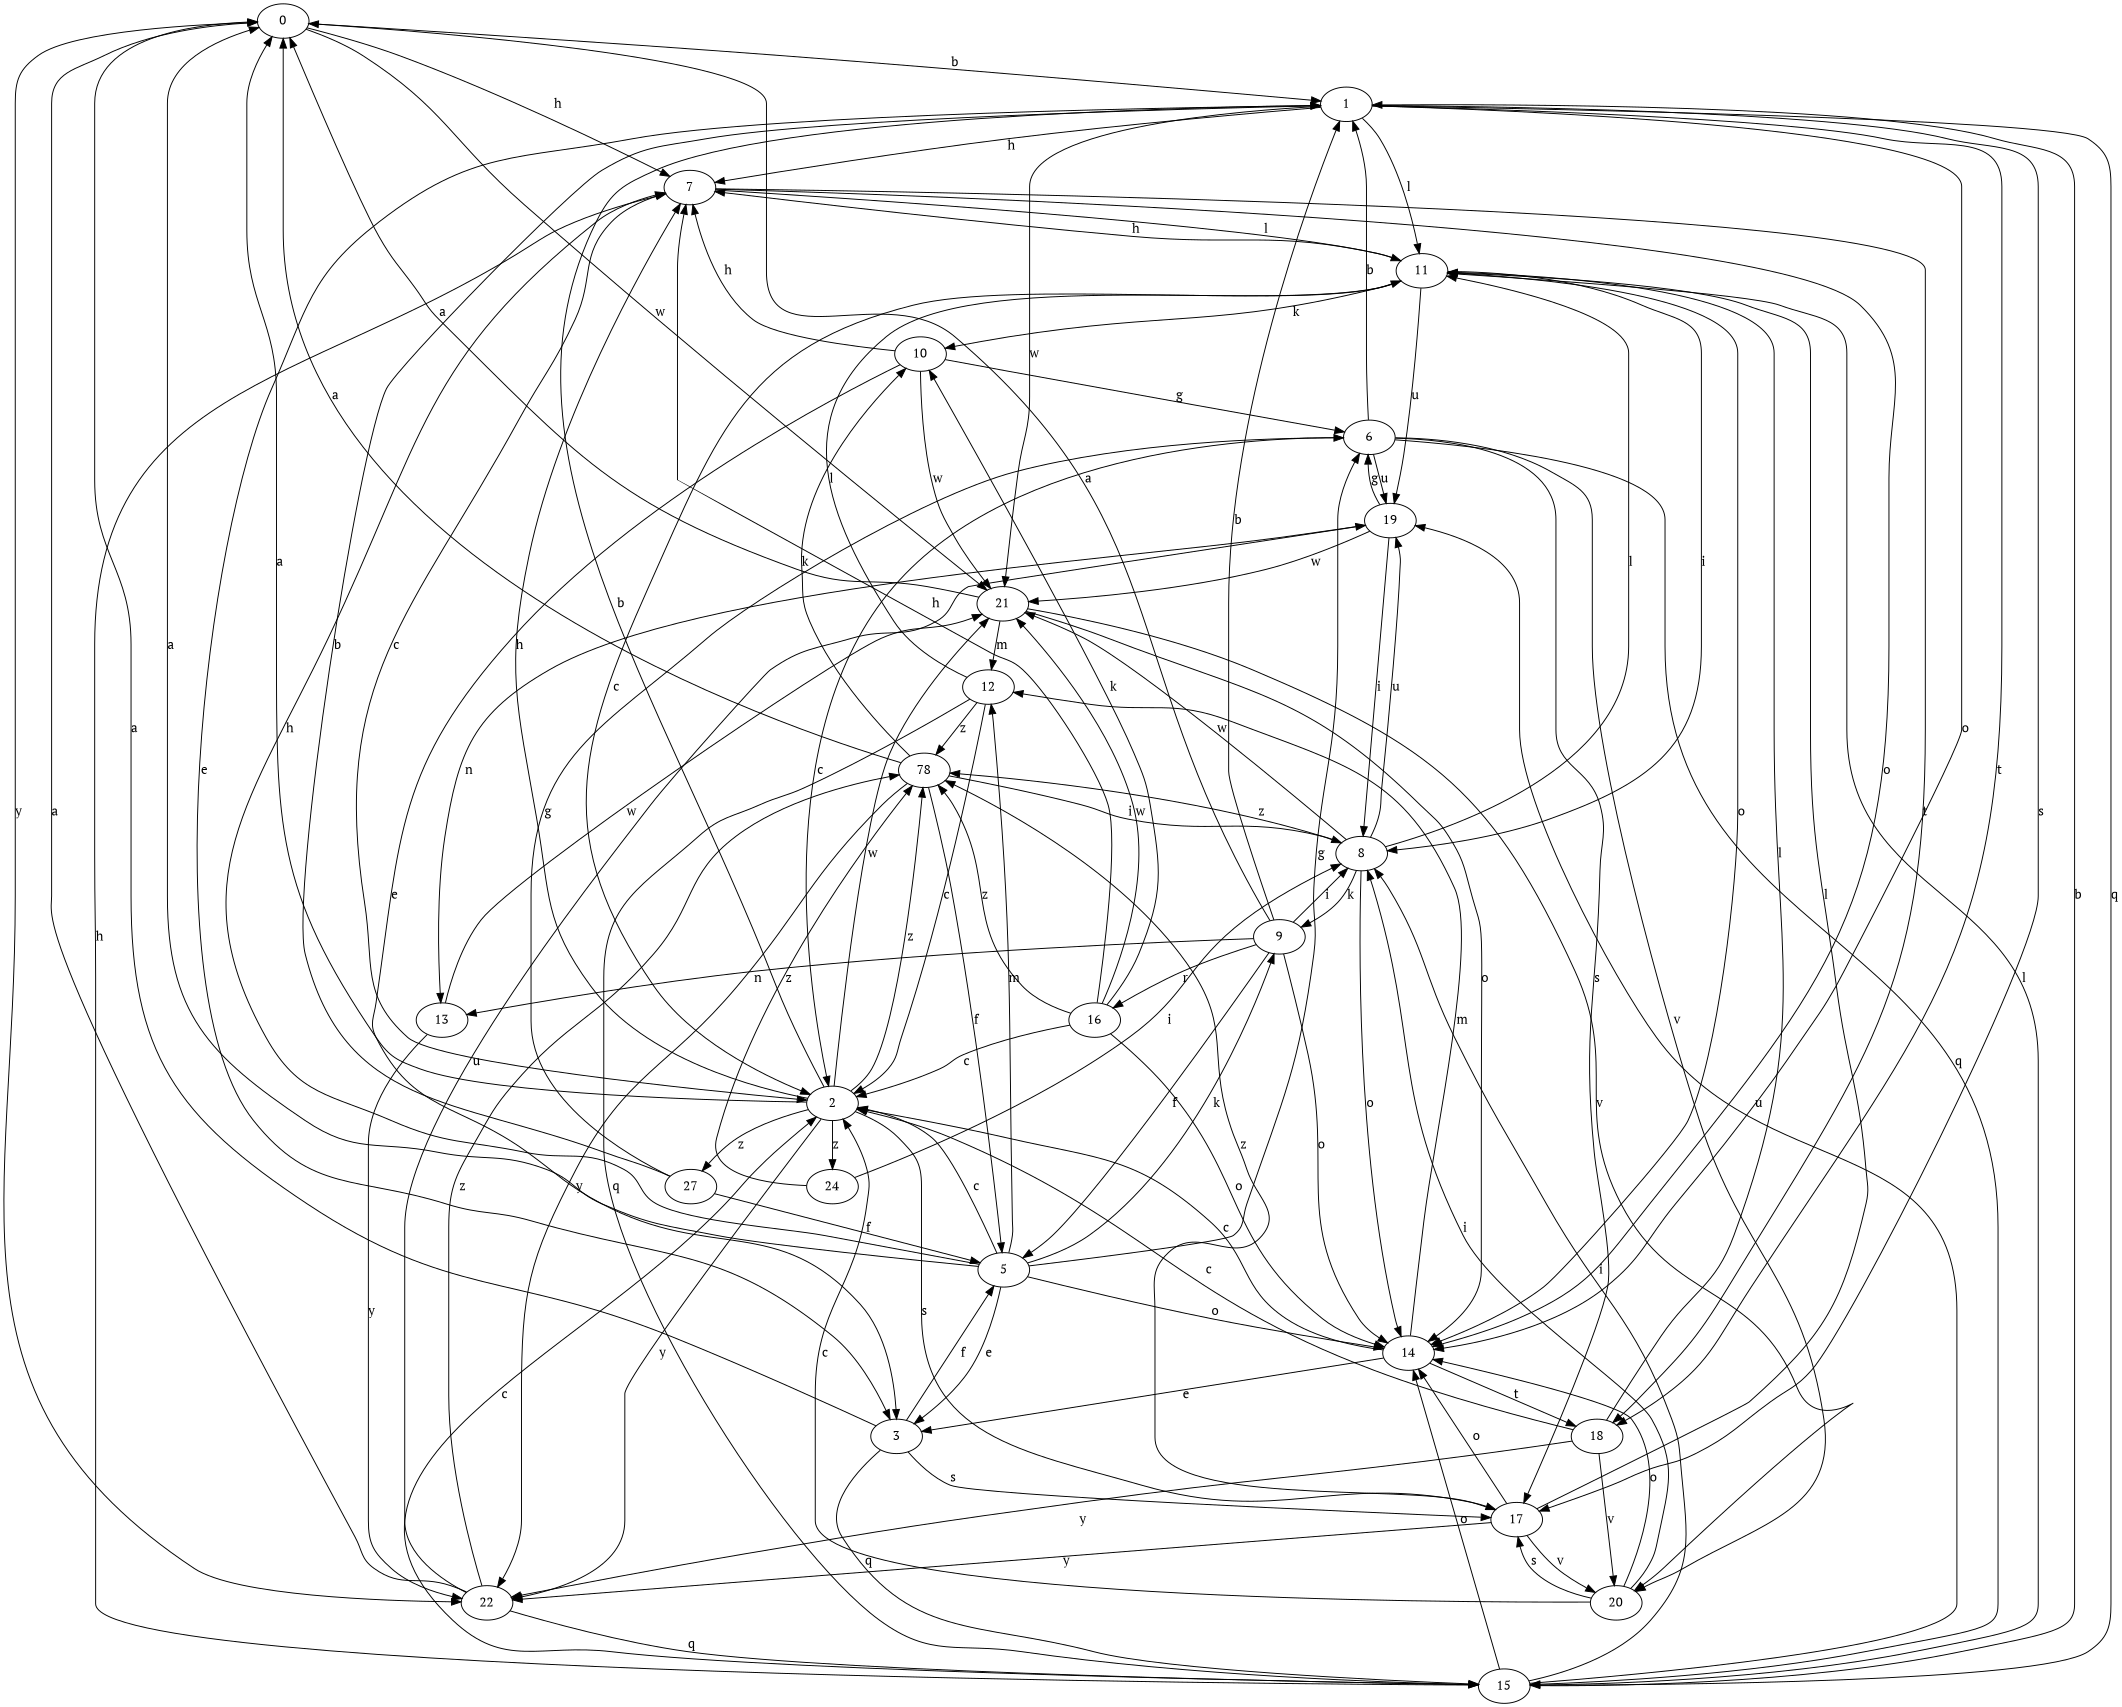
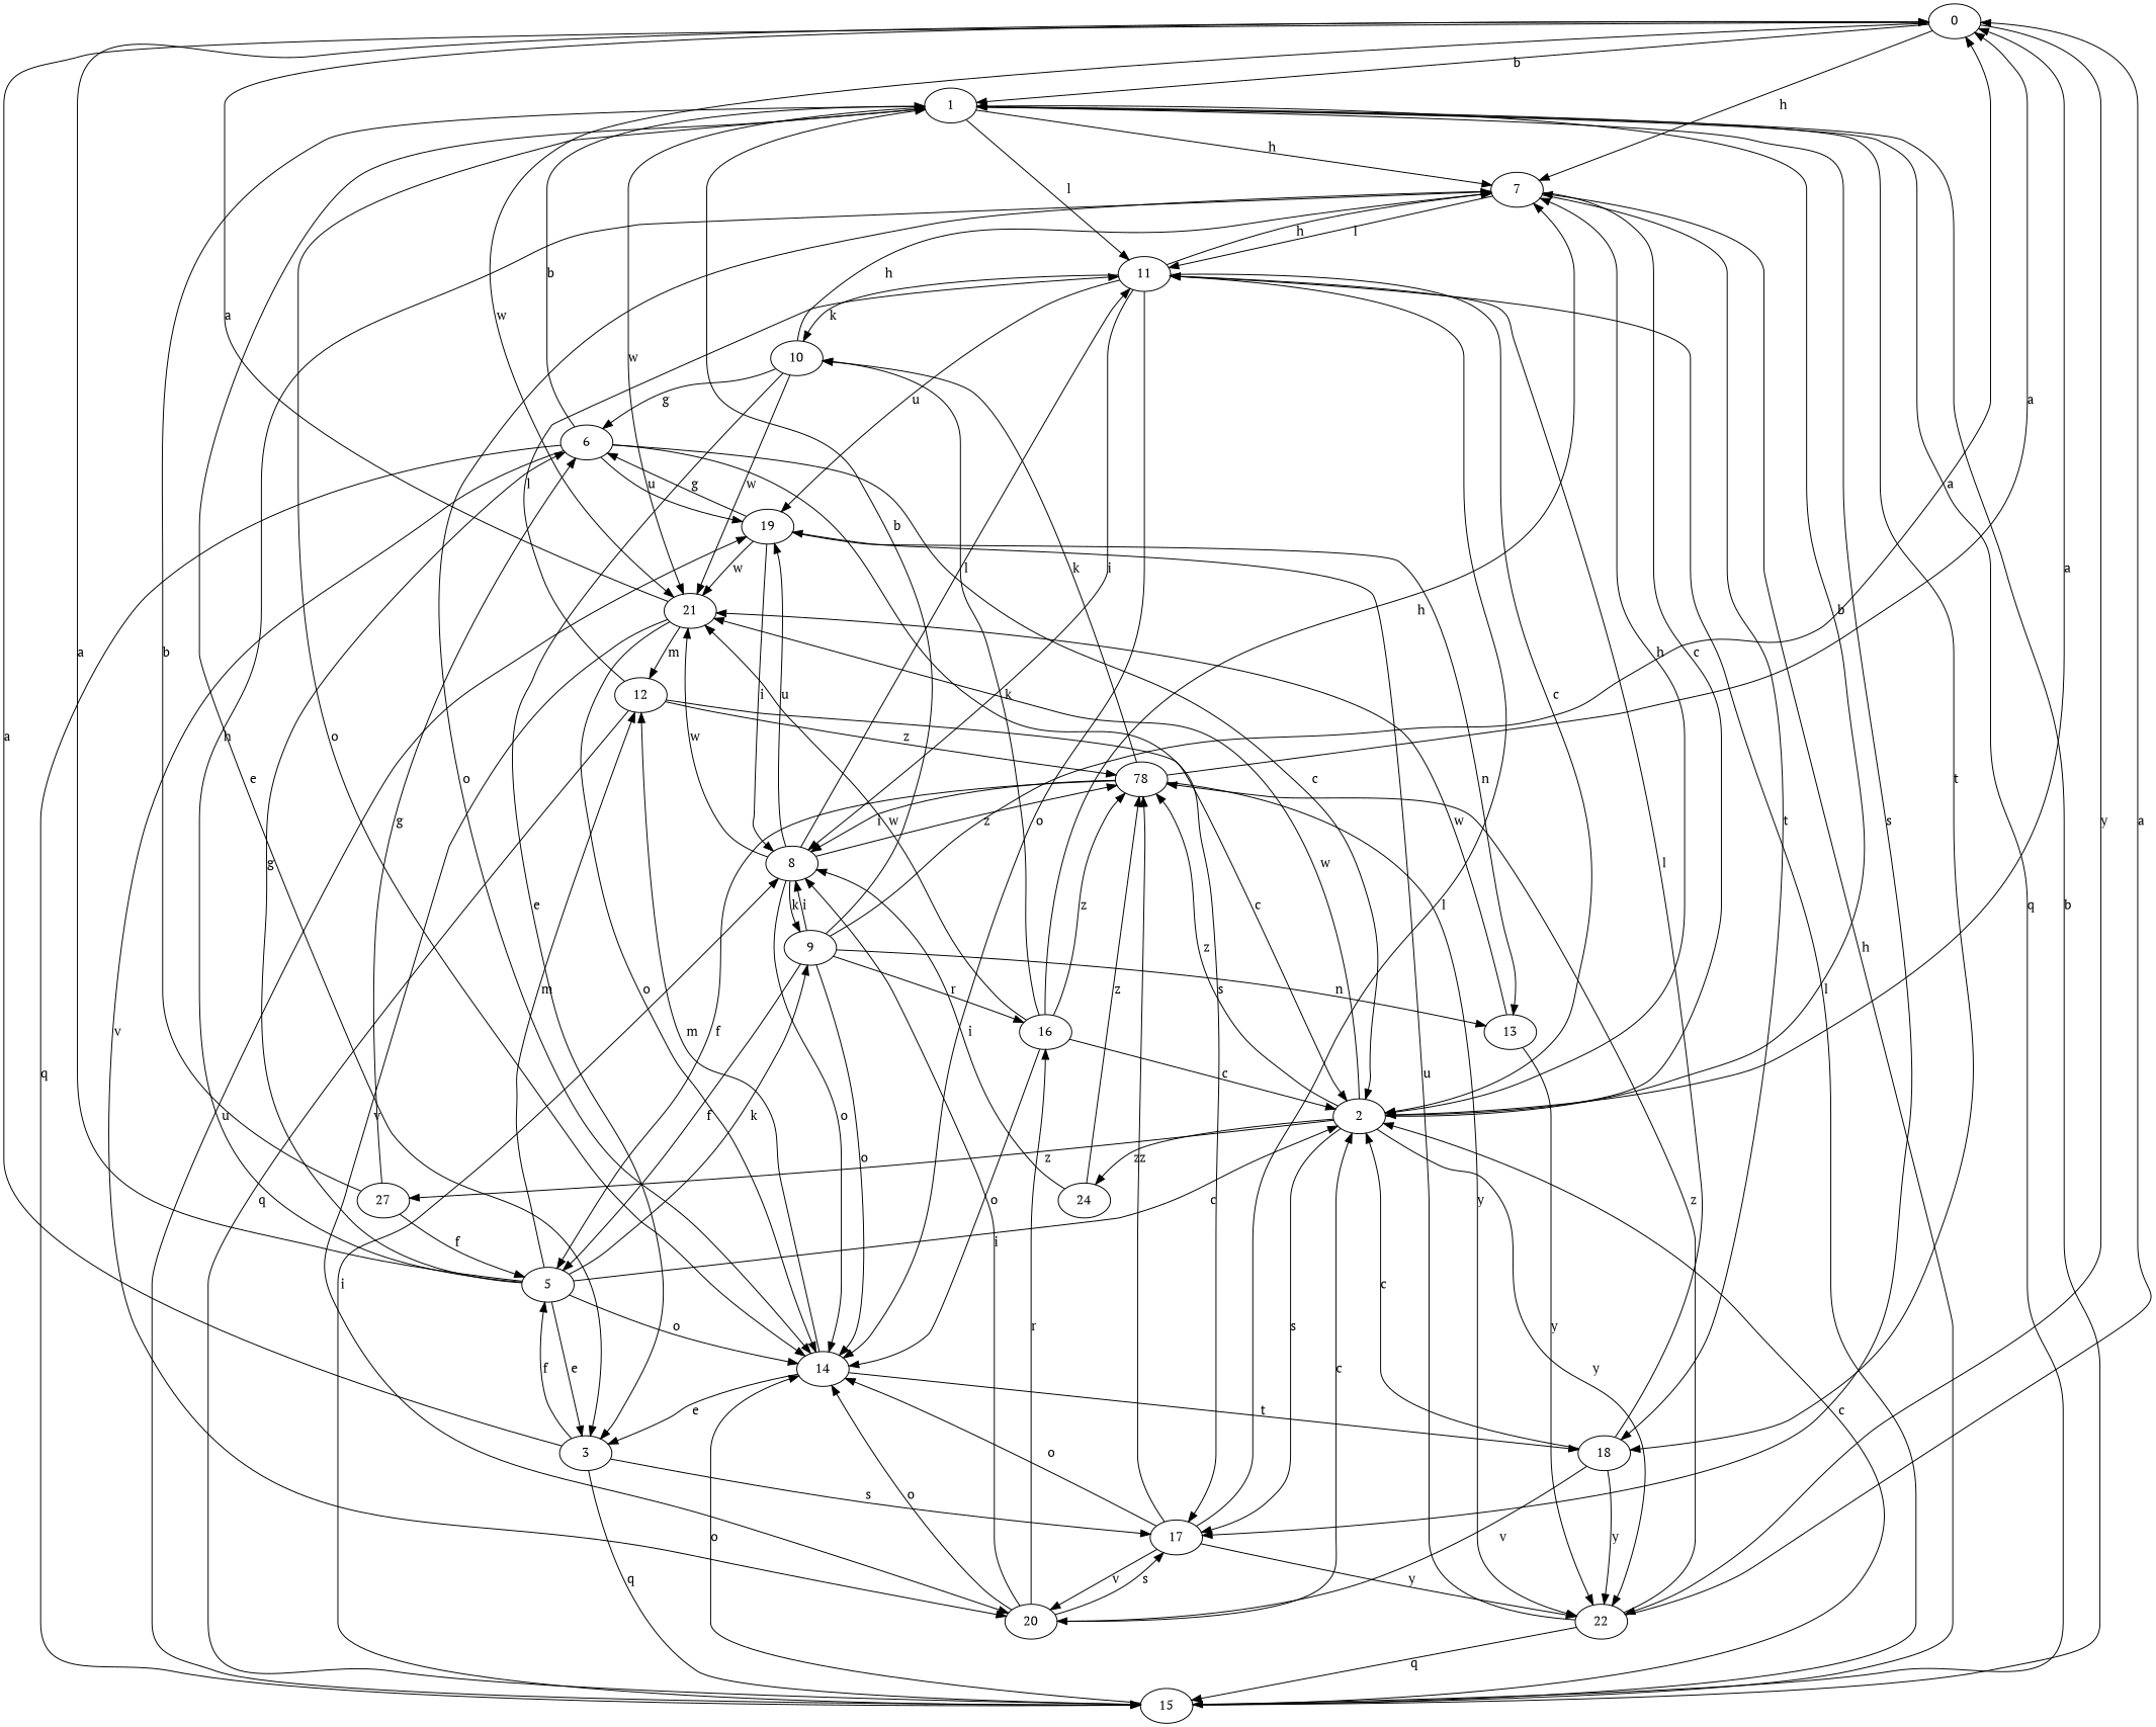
  strict digraph {
    fontname="PT Serif"
    node [fontname="PT Serif"]
    edge [fontname="PT Serif"]
    0
    1
    7
    21
    22
    17
    3
    11
    14
    15
    18
    2
    n13 [label=78]
    20
    12
    19
    5
    8
    10
    24
    27
    6
    9
    13
    16
    0 -> 1 [label=b]
    0 -> 7 [label=h]
    0 -> 21 [label=w]
    0 -> 22 [label=y]
    1 -> 7 [label=h]
    1 -> 21 [label=w]
    1 -> 17 [label=s]
    1 -> 3 [label=e]
    1 -> 11 [label=l]
    1 -> 14 [label=o]
    1 -> 15 [label=q]
    1 -> 18 [label=t]
    7 -> 11 [label=l]
    7 -> 14 [label=o]
    7 -> 18 [label=t]
    7 -> 2 [label=c]
    21 -> 0 [label=a]
    21 -> 14 [label=o]
    21 -> 20 [label=v]
    21 -> 12 [label=m]
    22 -> 0 [label=a]
    22 -> 15 [label=q]
    22 -> n13 [label=z]
    22 -> 19 [label=u]
    17 -> 22 [label=y]
    17 -> 11 [label=l]
    17 -> 14 [label=o]
    17 -> n13 [label=z]
    17 -> 20 [label=v]
    3 -> 0 [label=a]
    3 -> 17 [label=s]
    3 -> 15 [label=q]
    3 -> 5 [label=f]
    11 -> 7 [label=h]
    11 -> 14 [label=o]
    11 -> 2 [label=c]
    11 -> 19 [label=u]
    11 -> 8 [label=i]
    11 -> 10 [label=k]
    14 -> 3 [label=e]
    14 -> 18 [label=t]
-   14 -> 2 [label=c]
    14 -> 12 [label=m]
    15 -> 1 [label=b]
    15 -> 7 [label=h]
    15 -> 11 [label=l]
    15 -> 14 [label=o]
    15 -> 2 [label=c]
    15 -> 19 [label=u]
    15 -> 8 [label=i]
    18 -> 22 [label=y]
    18 -> 11 [label=l]
    18 -> 2 [label=c]
    18 -> 20 [label=v]
    2 -> 0 [label=a]
    2 -> 1 [label=b]
    2 -> 7 [label=h]
    2 -> 21 [label=w]
    2 -> 22 [label=y]
    2 -> 17 [label=s]
    2 -> n13 [label=z]
    2 -> 24 [label=z]
    2 -> 27 [label=z]
    n13 -> 0 [label=a]
    n13 -> 22 [label=y]
    n13 -> 5 [label=f]
    n13 -> 8 [label=i]
    n13 -> 10 [label=k]
    20 -> 17 [label=s]
    20 -> 14 [label=o]
    20 -> 2 [label=c]
    20 -> 8 [label=i]
+   20 -> 16 [label=r]
    12 -> 11 [label=l]
    12 -> 15 [label=q]
    12 -> 2 [label=c]
    12 -> n13 [label=z]
    19 -> 21 [label=w]
    19 -> 8 [label=i]
    19 -> 6 [label=g]
    19 -> 13 [label=n]
    5 -> 0 [label=a]
    5 -> 7 [label=h]
    5 -> 3 [label=e]
    5 -> 14 [label=o]
    5 -> 2 [label=c]
    5 -> 12 [label=m]
    5 -> 6 [label=g]
    5 -> 9 [label=k]
    8 -> 21 [label=w]
    8 -> 11 [label=l]
    8 -> 14 [label=o]
    8 -> n13 [label=z]
    8 -> 19 [label=u]
    8 -> 9 [label=k]
    10 -> 7 [label=h]
    10 -> 21 [label=w]
    10 -> 3 [label=e]
    10 -> 6 [label=g]
    24 -> n13 [label=z]
    24 -> 8 [label=i]
    27 -> 1 [label=b]
    27 -> 5 [label=f]
    27 -> 6 [label=g]
    6 -> 1 [label=b]
    6 -> 17 [label=s]
    6 -> 15 [label=q]
    6 -> 2 [label=c]
    6 -> 20 [label=v]
    6 -> 19 [label=u]
    9 -> 0 [label=a]
    9 -> 1 [label=b]
    9 -> 14 [label=o]
    9 -> 5 [label=f]
    9 -> 8 [label=i]
    9 -> 13 [label=n]
    9 -> 16 [label=r]
    13 -> 21 [label=w]
    13 -> 22 [label=y]
    16 -> 7 [label=h]
    16 -> 21 [label=w]
    16 -> 14 [label=o]
    16 -> 2 [label=c]
    16 -> n13 [label=z]
    16 -> 10 [label=k]
  }
